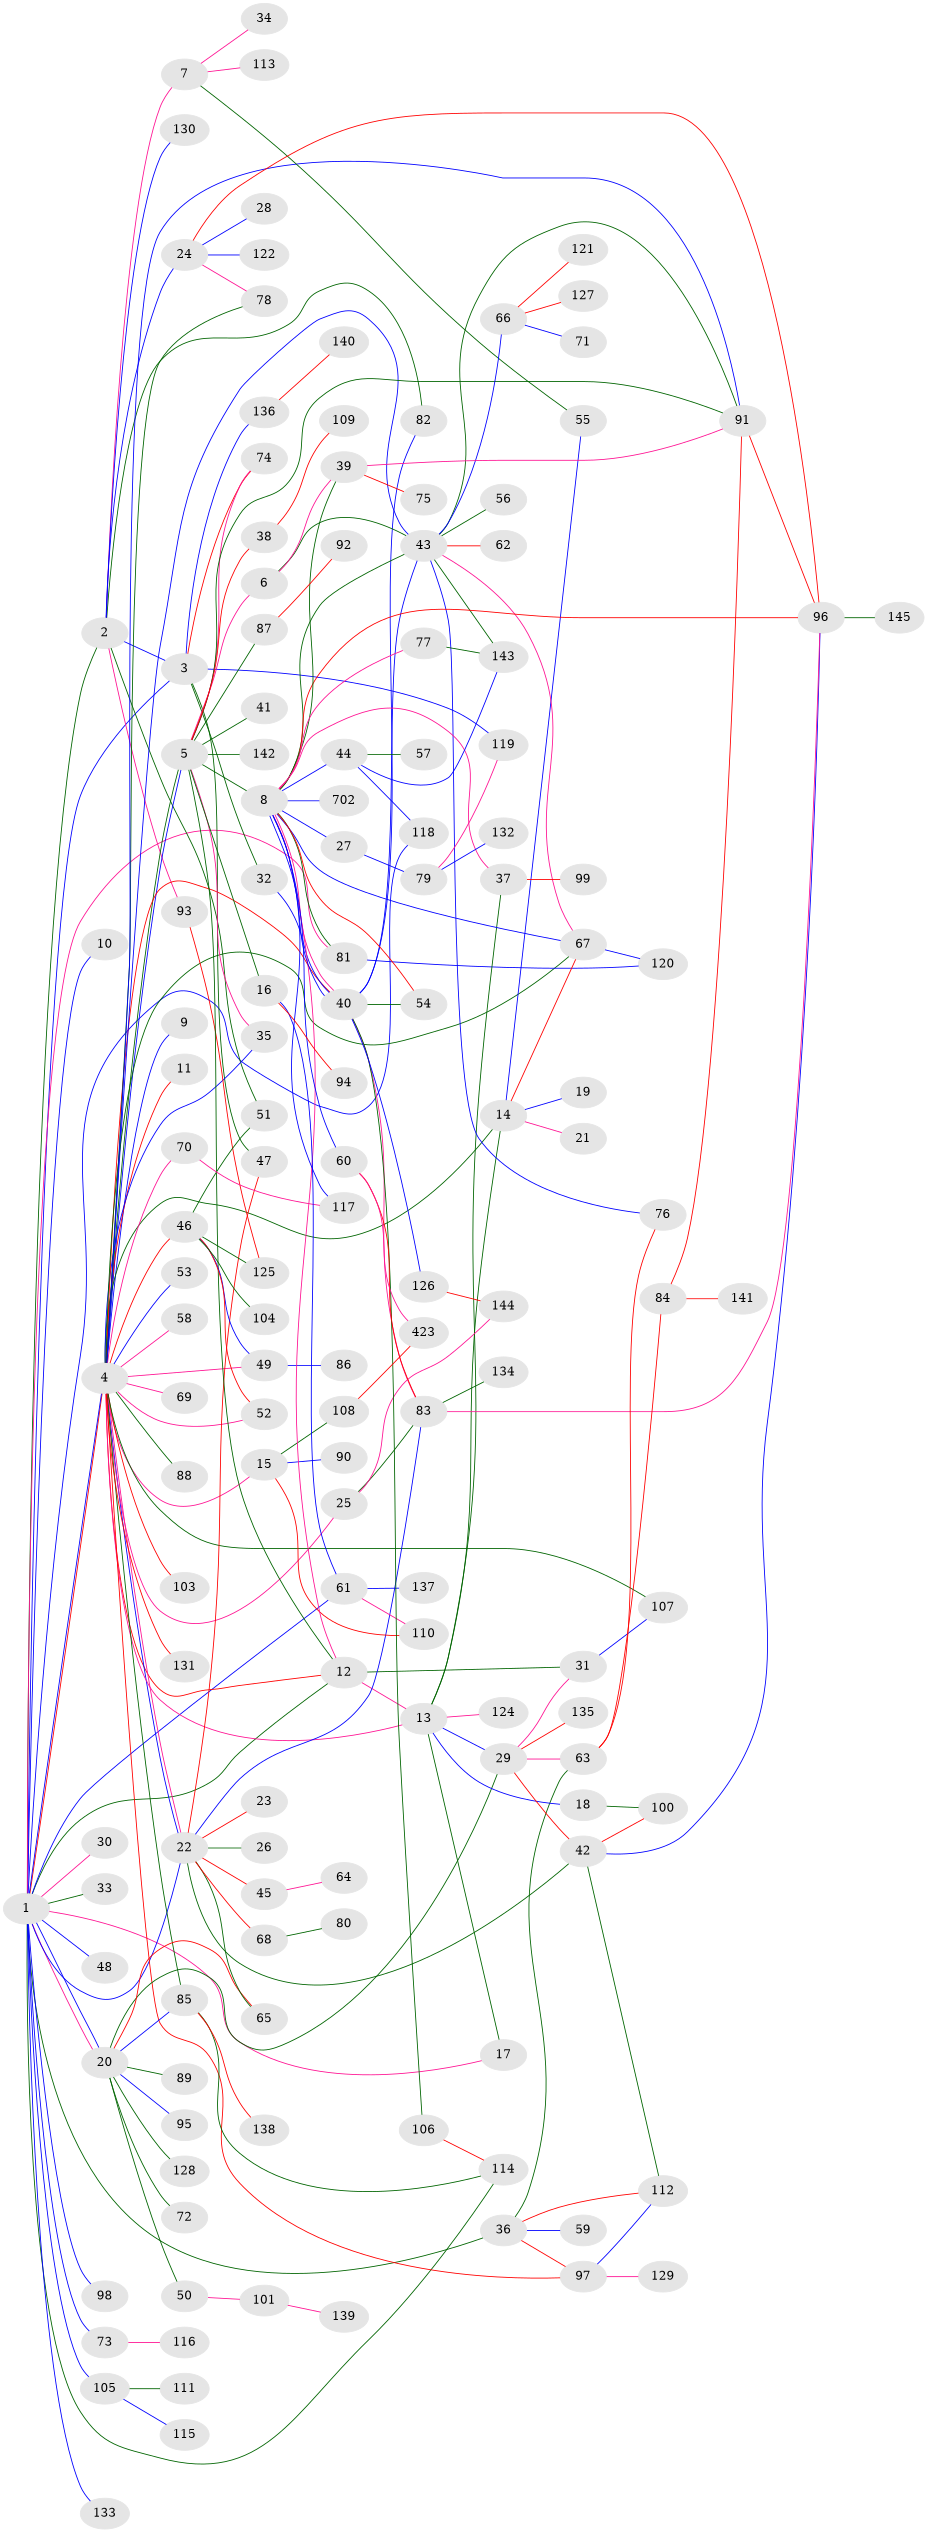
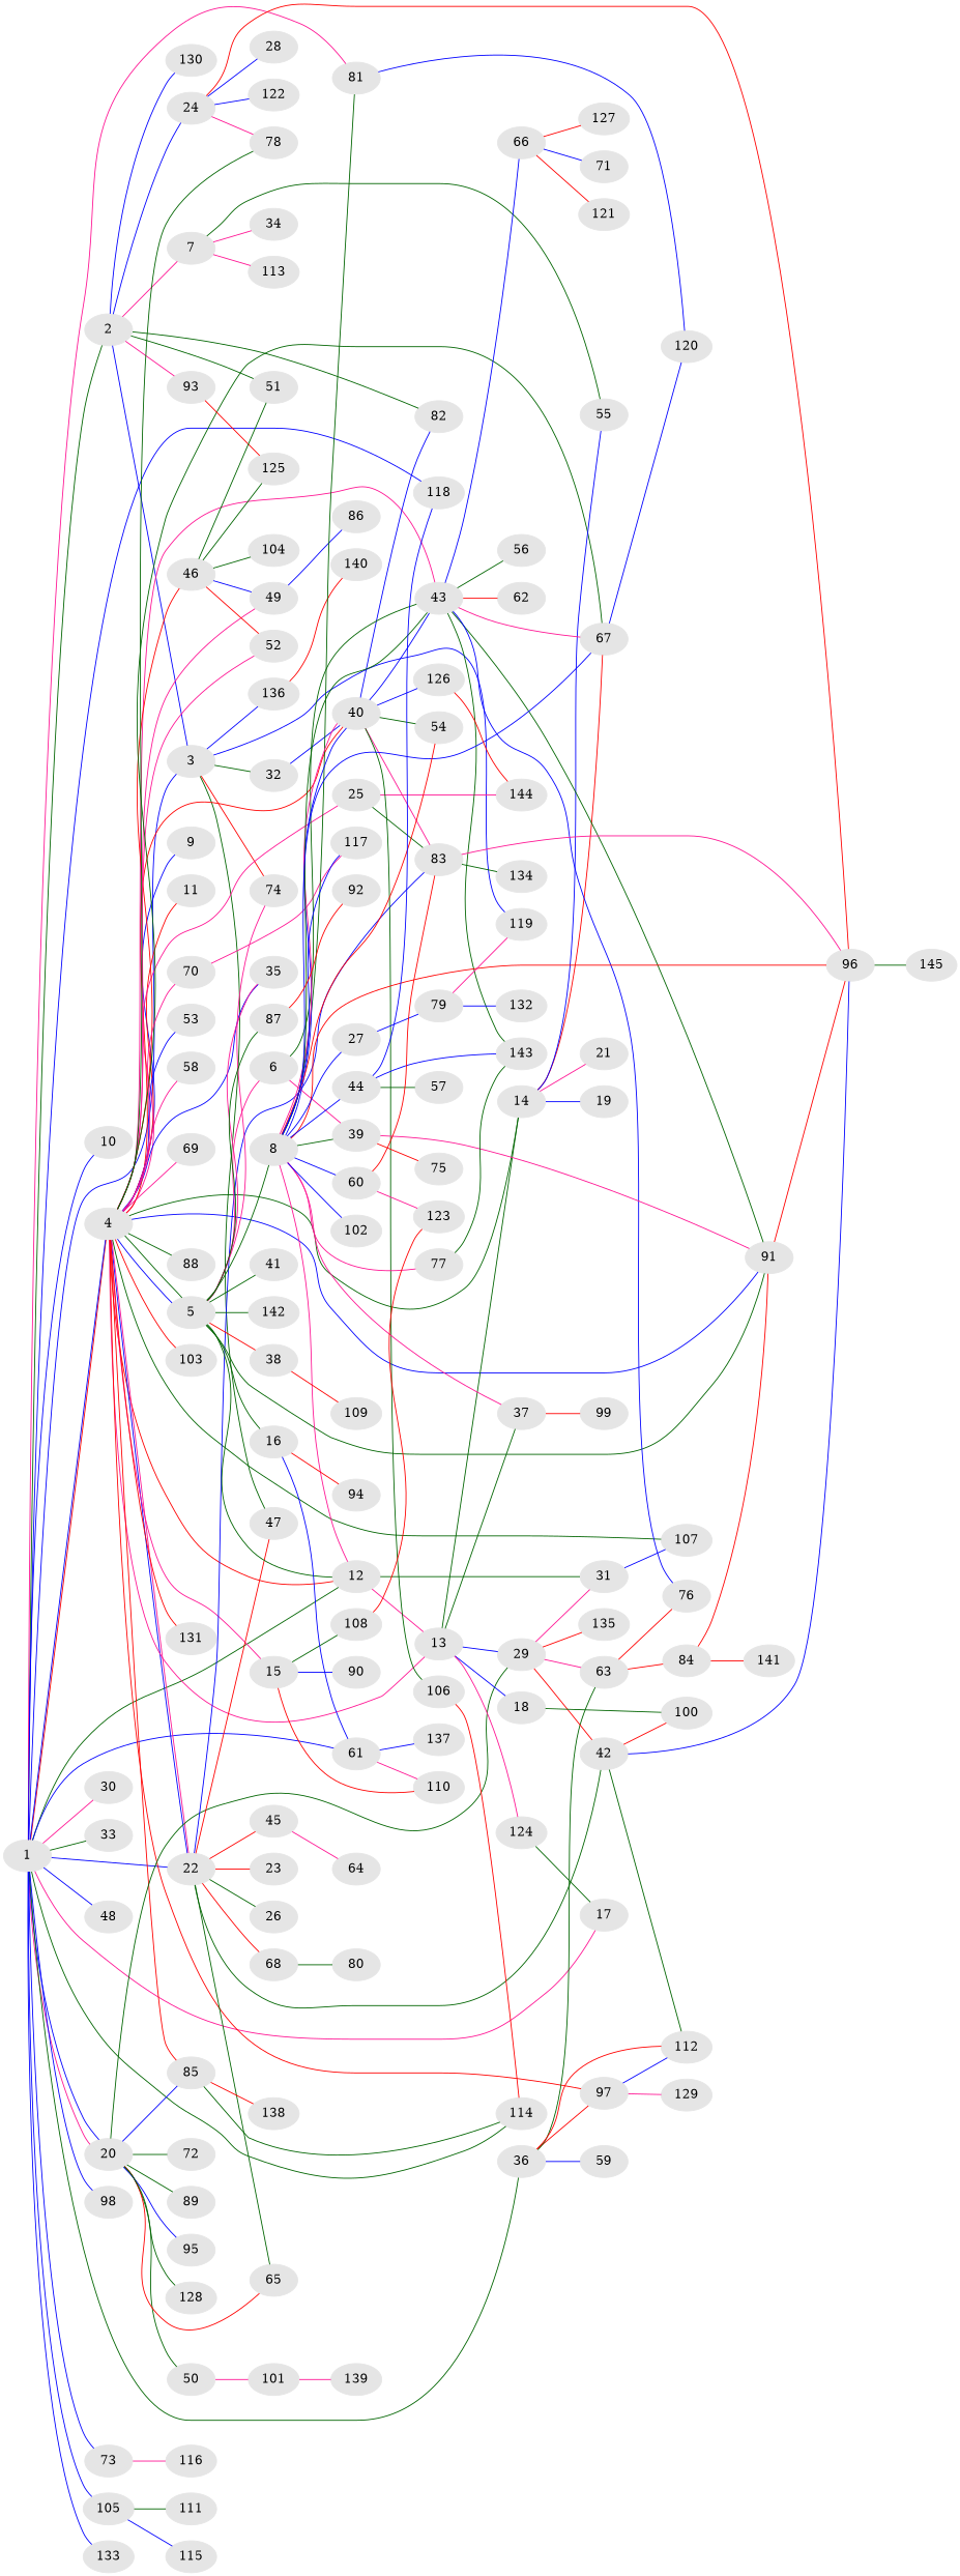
  graph {
    rankdir=LR
    node [color=gray90 style=filled]
    edge [color=blue]
    1
    2
    3
    4
    10
    12
    17
    20
    22
    30
    33
    36
    48
    61
    73
    81
    98
    105
    114
    118
    133
    7
    24
    51
    82
    93
    130
    32
    47
    74
    119
    136
    5
    9
    11
    13
    14
    15
    25
    35
    40
    43
    46
    49
    52
    53
    58
    67
    69
    70
    78
    85
    88
    91
    97
    103
    107
    131
    31
    29
    50
    65
    72
    89
    95
    128
    23
    26
    42
    45
    68
    83
    63
    59
    112
    110
    137
    116
    120
    111
    115
    34
    55
    113
    96
    28
    122
    125
    140
    6
    8
    16
    38
    41
    87
    142
    37
    18
    124
    19
    21
    90
    108
    144
    54
    106
    126
    56
    62
    66
    76
    143
    104
    86
    117
    138
    129
    39
    27
    44
    60
    77
-   102 [label=702]
+   102
    94
    109
    92
    75
    79
    99
    57
-   123 [label=423]
+   123
    145
    100
    135
    101
    64
    80
    134
    132
    84
    71
    121
    127
    139
    141
    1 -- 2 [color=darkgreen]
    1 -- 3
    1 -- 4 [color=red]
    1 -- 4
    1 -- 10
    1 -- 12 [color=darkgreen]
    1 -- 17 [color=deeppink]
    1 -- 20 [color=deeppink]
    1 -- 20
    1 -- 22
    1 -- 30 [color=deeppink]
    1 -- 33 [color=darkgreen]
    1 -- 36 [color=darkgreen]
    1 -- 48
    1 -- 61
    1 -- 73
    1 -- 81 [color=deeppink]
    1 -- 98
    1 -- 105
    1 -- 114 [color=darkgreen]
    1 -- 118
    1 -- 133
    2 -- 3
    2 -- 7 [color=deeppink]
    2 -- 24
    2 -- 51 [color=darkgreen]
    2 -- 82 [color=darkgreen]
    2 -- 93 [color=deeppink]
    2 -- 130
    3 -- 32 [color=darkgreen]
    3 -- 47 [color=darkgreen]
    3 -- 74 [color=red]
    3 -- 119
    3 -- 136
    4 -- 12 [color=red]
    4 -- 22
    4 -- 22 [color=deeppink]
    4 -- 5
    4 -- 5 [color=darkgreen]
    4 -- 9
    4 -- 11 [color=red]
    4 -- 13 [color=deeppink]
    4 -- 14 [color=darkgreen]
    4 -- 15 [color=deeppink]
    4 -- 25 [color=deeppink]
    4 -- 35
    4 -- 40 [color=red]
-   4 -- 43
+   4 -- 43 [color=deeppink]
    4 -- 46 [color=red]
    4 -- 49 [color=deeppink]
    4 -- 52 [color=deeppink]
    4 -- 53
    4 -- 58 [color=deeppink]
    4 -- 67 [color=darkgreen]
    4 -- 69 [color=deeppink]
    4 -- 70 [color=deeppink]
    4 -- 78 [color=darkgreen]
-   4 -- 85 [color=darkgreen]
+   4 -- 85 [color=red]
    4 -- 88 [color=darkgreen]
    4 -- 91
    4 -- 97 [color=red]
    4 -- 103 [color=red]
    4 -- 107 [color=darkgreen]
    4 -- 131 [color=red]
    12 -- 13 [color=deeppink]
    12 -- 31 [color=darkgreen]
    20 -- 85
    20 -- 29 [color=darkgreen]
    20 -- 50 [color=darkgreen]
    20 -- 65 [color=red]
    20 -- 72 [color=darkgreen]
    20 -- 89 [color=darkgreen]
    20 -- 95
    20 -- 128 [color=darkgreen]
    22 -- 47 [color=red]
    22 -- 65 [color=darkgreen]
    22 -- 23 [color=red]
    22 -- 26 [color=darkgreen]
    22 -- 42 [color=darkgreen]
    22 -- 45 [color=red]
    22 -- 68 [color=red]
    22 -- 83
    36 -- 97 [color=red]
    36 -- 63 [color=darkgreen]
    36 -- 59
    36 -- 112 [color=red]
    61 -- 110 [color=deeppink]
    61 -- 137
    73 -- 116 [color=deeppink]
    81 -- 120
    105 -- 111 [color=darkgreen]
    105 -- 115
    7 -- 34 [color=deeppink]
    7 -- 55 [color=darkgreen]
    7 -- 113 [color=deeppink]
    24 -- 78 [color=deeppink]
    24 -- 96 [color=red]
    24 -- 28
    24 -- 122
    93 -- 125 [color=red]
    32 -- 40
    136 -- 140 [color=red]
    5 -- 12 [color=darkgreen]
    5 -- 74 [color=deeppink]
    5 -- 35 [color=deeppink]
    5 -- 91 [color=darkgreen]
    5 -- 6 [color=deeppink]
    5 -- 8 [color=darkgreen]
    5 -- 16 [color=darkgreen]
    5 -- 38 [color=red]
    5 -- 41 [color=darkgreen]
    5 -- 87 [color=darkgreen]
    5 -- 142 [color=darkgreen]
-   13 -- 17 [color=darkgreen]
+   124 -- 17 [color=darkgreen]
    13 -- 14 [color=darkgreen]
    13 -- 29
    13 -- 37 [color=darkgreen]
    13 -- 18
    13 -- 124 [color=deeppink]
    14 -- 67 [color=red]
    14 -- 55
    14 -- 19
    14 -- 21 [color=deeppink]
    15 -- 110 [color=red]
    15 -- 90
    15 -- 108 [color=darkgreen]
    25 -- 83 [color=darkgreen]
    25 -- 144 [color=deeppink]
    40 -- 82
    40 -- 43
    40 -- 83 [color=deeppink]
    40 -- 54 [color=darkgreen]
    40 -- 106 [color=darkgreen]
    40 -- 126
    43 -- 67 [color=deeppink]
    43 -- 91 [color=darkgreen]
    43 -- 56 [color=darkgreen]
    43 -- 62 [color=red]
    43 -- 66
    43 -- 76
    43 -- 143 [color=darkgreen]
    46 -- 51 [color=darkgreen]
    46 -- 49
    46 -- 52 [color=red]
    46 -- 125 [color=darkgreen]
    46 -- 104 [color=darkgreen]
    49 -- 86
    67 -- 120
    70 -- 117 [color=deeppink]
    85 -- 114 [color=darkgreen]
    85 -- 138 [color=red]
    91 -- 96 [color=red]
    97 -- 112
    97 -- 129 [color=deeppink]
    31 -- 107
    29 -- 31 [color=deeppink]
    29 -- 42 [color=red]
    29 -- 63 [color=deeppink]
    29 -- 135 [color=red]
    50 -- 101 [color=deeppink]
    42 -- 112 [color=darkgreen]
    42 -- 96
    42 -- 100 [color=red]
    45 -- 64 [color=deeppink]
    68 -- 80 [color=darkgreen]
    83 -- 96 [color=deeppink]
    83 -- 134 [color=darkgreen]
    63 -- 76 [color=red]
    63 -- 84 [color=red]
    96 -- 145 [color=darkgreen]
    6 -- 43 [color=darkgreen]
    6 -- 39 [color=deeppink]
    8 -- 12 [color=deeppink]
    8 -- 81 [color=darkgreen]
    8 -- 40
    8 -- 40 [color=deeppink]
    8 -- 43 [color=darkgreen]
    8 -- 67
    8 -- 96 [color=red]
    8 -- 37 [color=deeppink]
    8 -- 54 [color=red]
    8 -- 117
    8 -- 39 [color=darkgreen]
    8 -- 27
    8 -- 44
    8 -- 60
    8 -- 77 [color=deeppink]
    8 -- 102
    16 -- 61
    16 -- 94 [color=red]
    38 -- 109 [color=red]
    87 -- 92 [color=red]
    37 -- 99 [color=red]
    18 -- 100 [color=darkgreen]
    108 -- 123 [color=red]
    106 -- 114 [color=red]
    126 -- 144 [color=red]
    66 -- 71
    66 -- 121 [color=red]
    66 -- 127 [color=red]
    39 -- 91 [color=deeppink]
    39 -- 75 [color=red]
    27 -- 79
    44 -- 118
    44 -- 143
    44 -- 57 [color=darkgreen]
    60 -- 83 [color=red]
    60 -- 123 [color=deeppink]
    77 -- 143 [color=darkgreen]
    79 -- 119 [color=deeppink]
    79 -- 132
    101 -- 139 [color=deeppink]
    84 -- 91 [color=red]
    84 -- 141 [color=red]
  }
